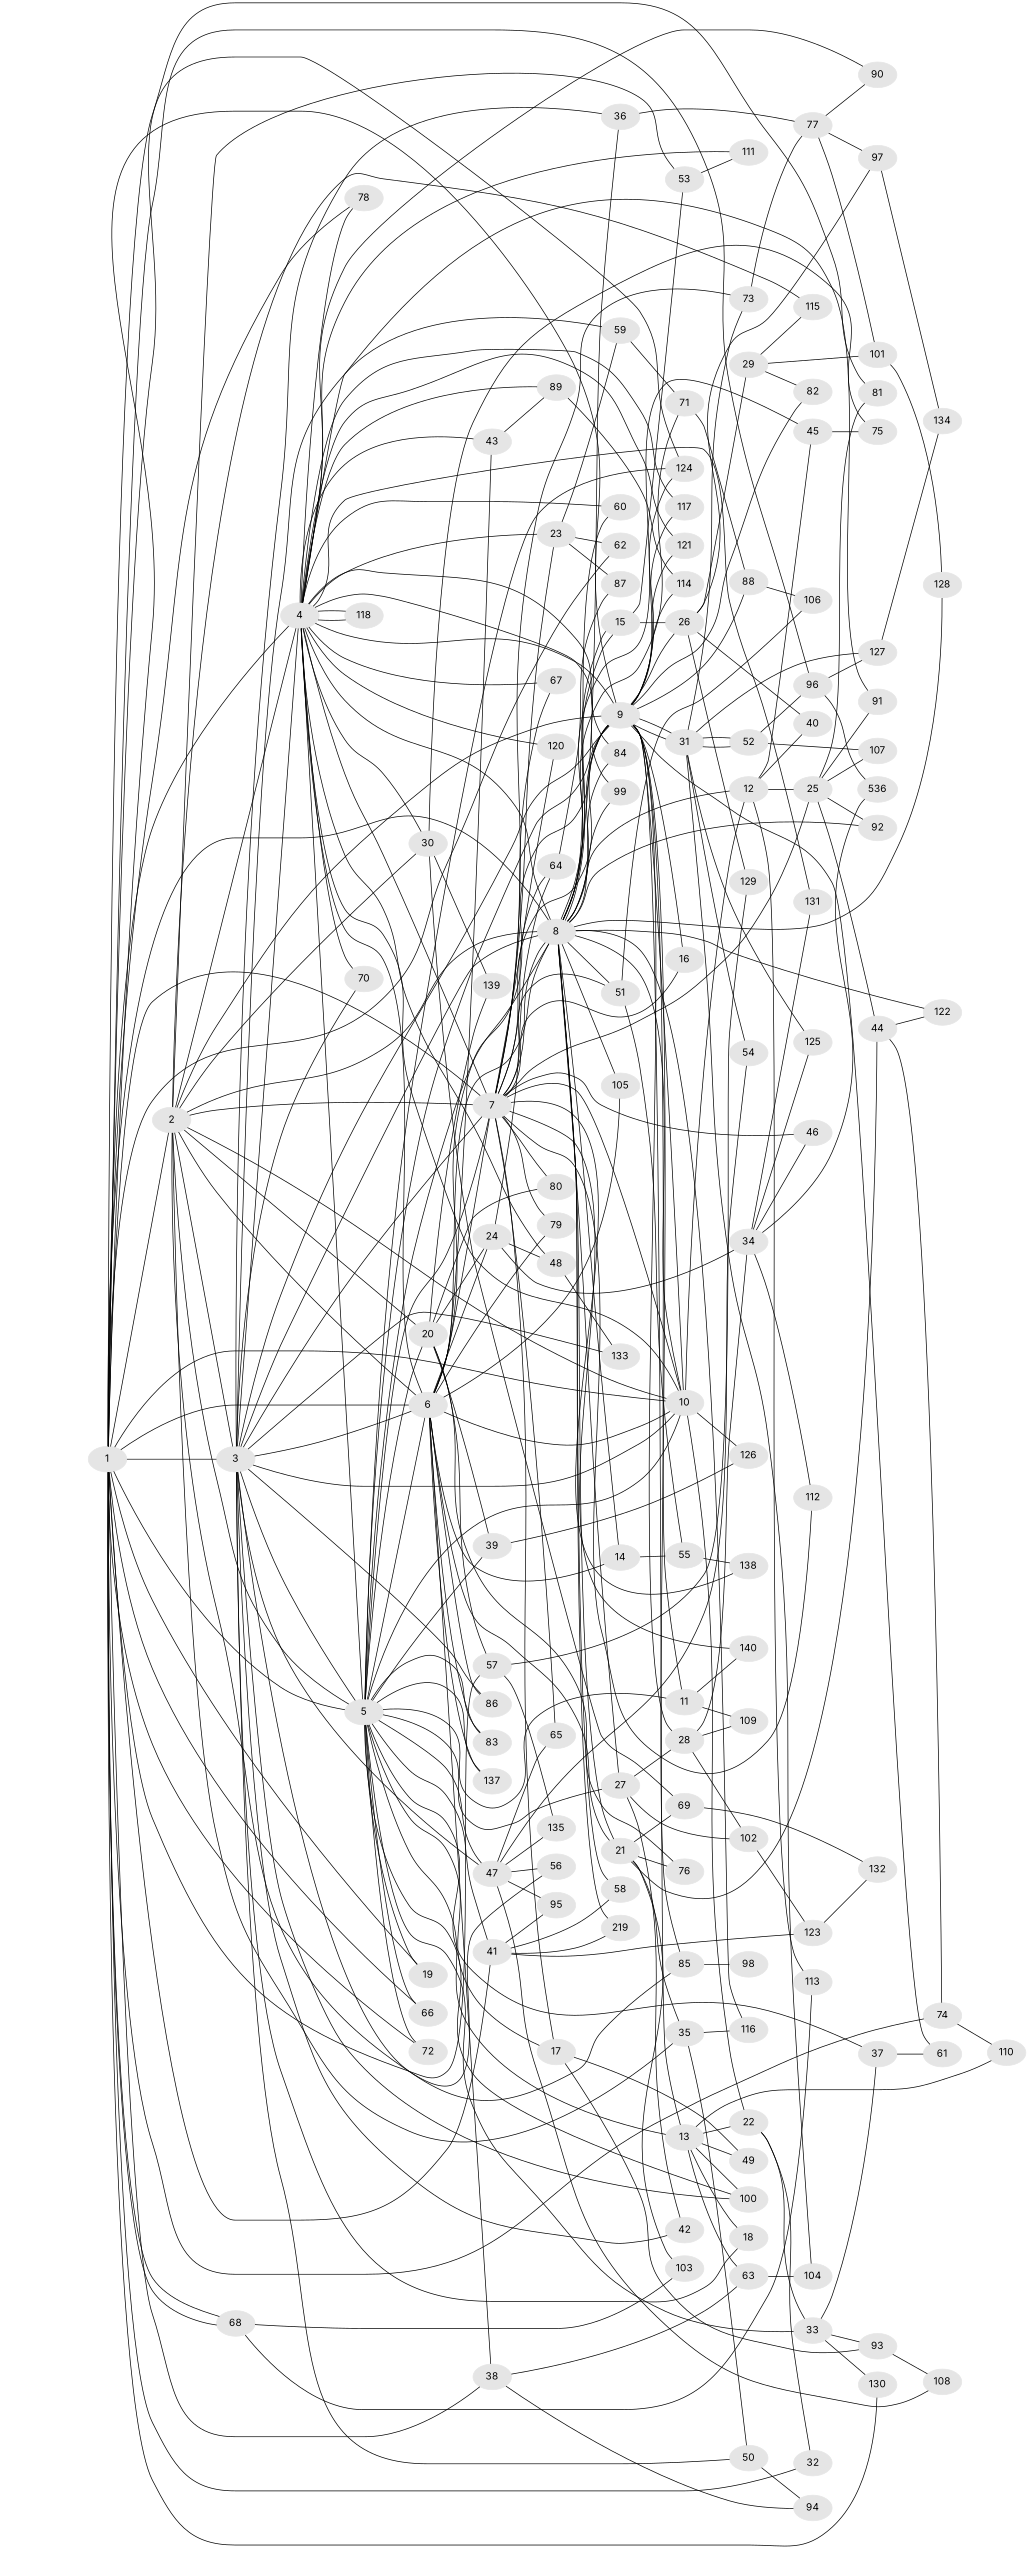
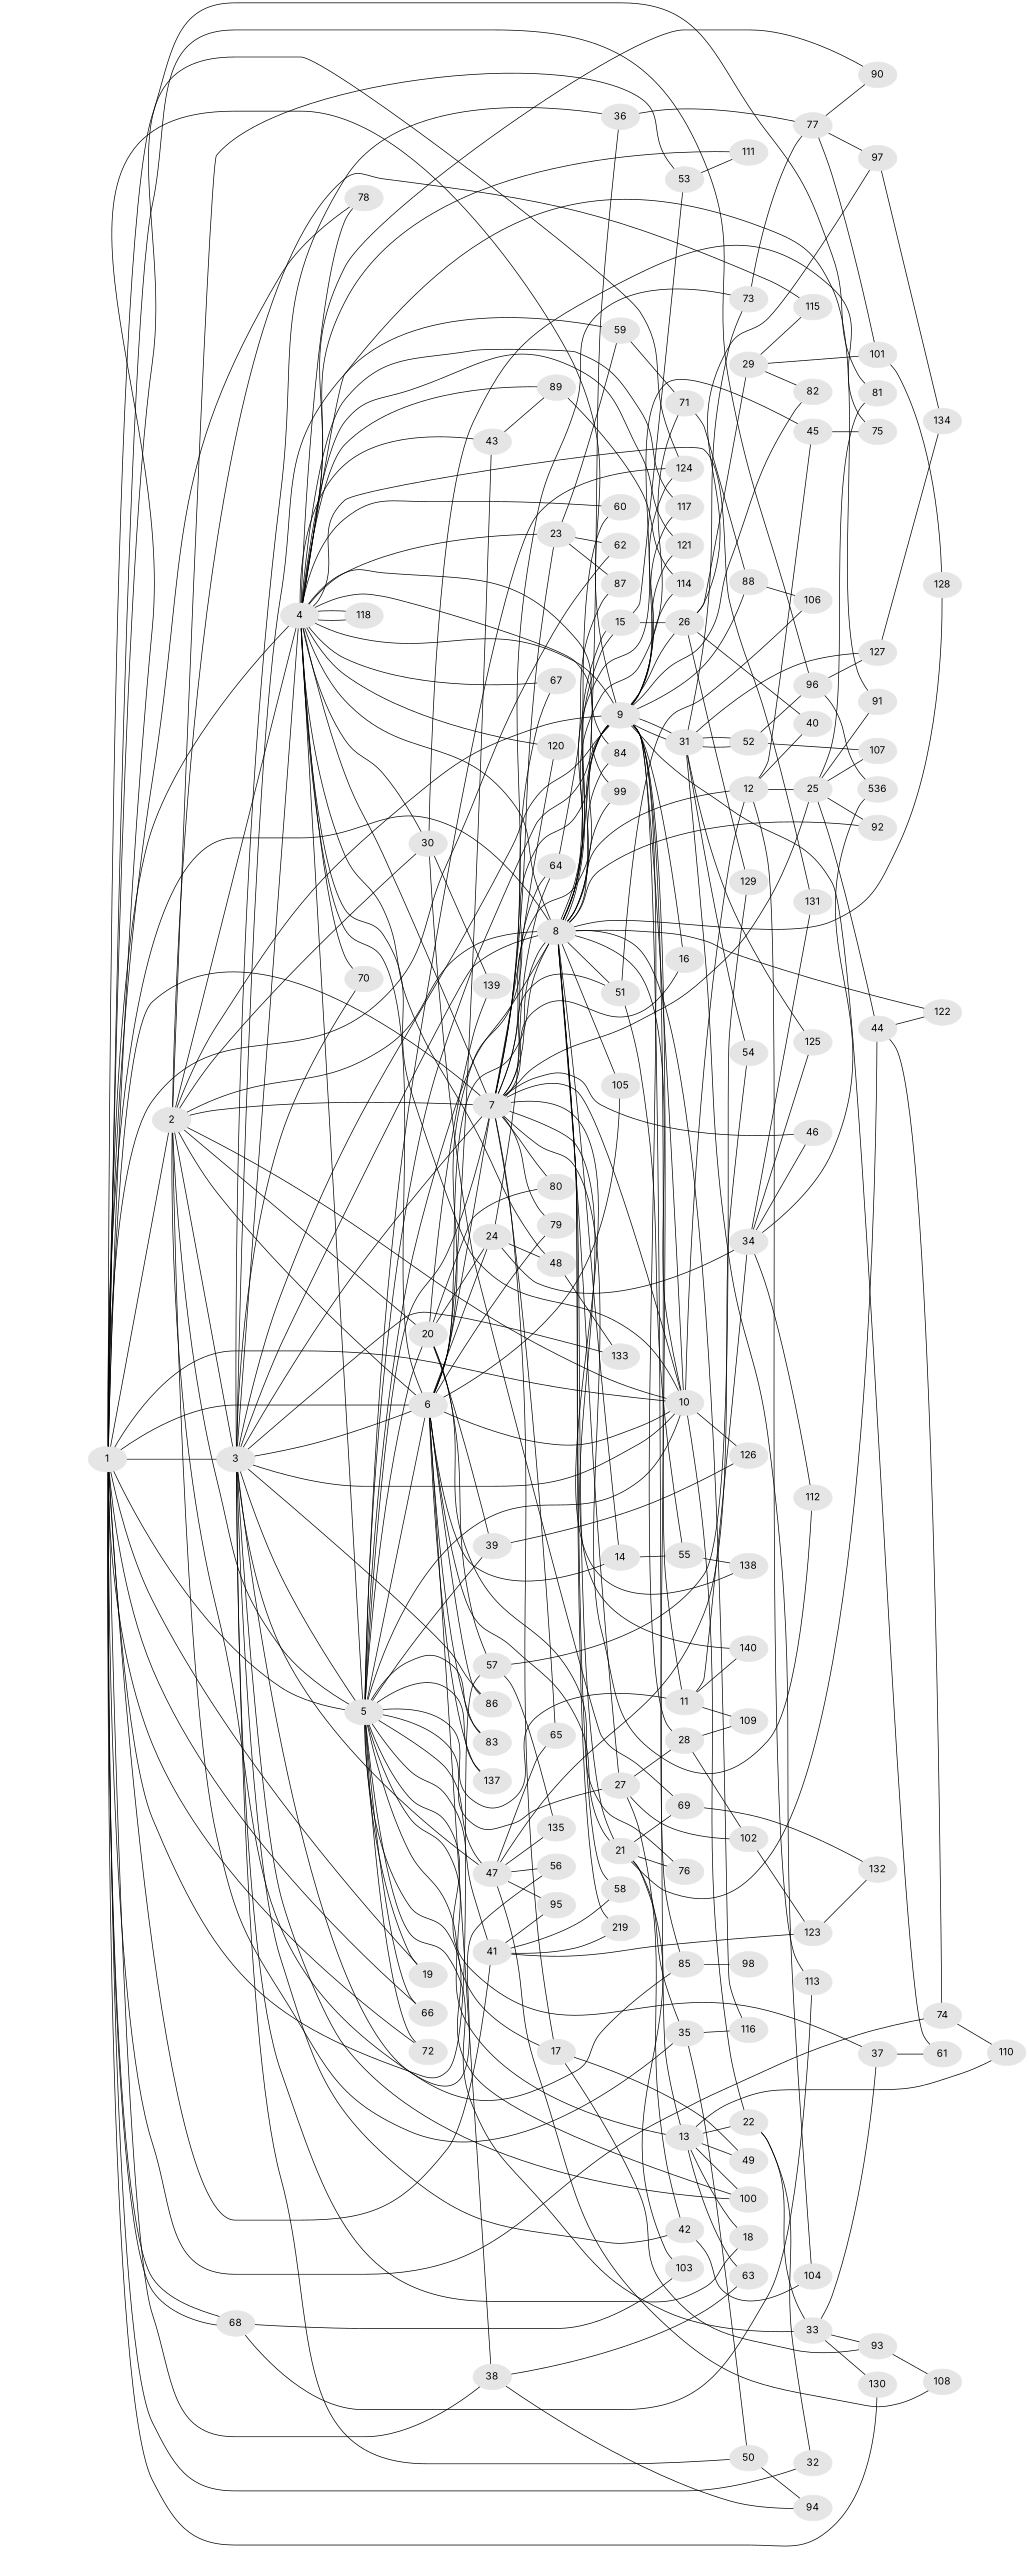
  graph {
    fontname=Inter
    rankdir=LR
    node [color=gray90 fontname=Inter style=filled]
    edge [fontname=Inter]
    1
    2
    3
    4
    5
    6
    7
    8
    9
    10
    19
    32
    38
    41
    57
    62
    66
    68
    72
    74
    78
    81
    96
    124
    130
    20
    30
    35
    53
    56
    115
    18
    36
    42
    47
    50
    59
    70
    85
    86
    133
    100
    23
    43
    48
    60
    67
    84
    89
    90
    91
    99
    111
    117
    118
    120
    121
    131
    11
    13
    17
    27
    33
    37
    39
    83
    137
    14
    21
    24
    79
    105
    16
    25
    46
    51
    64
    65
    73
    80
    112
    138
    140
    12
    15
    45
    58
    71
    92
    116
    n91 [label=219]
    122
    128
    26
    28
    31
    61
    82
    88
    114
    22
    126
    63
    94
    95
    123
    129
    135
    113
    103
    110
    127
    n113 [label=536]
    76
    139
    69
    75
    29
    101
    77
    54
    108
    98
    87
    109
    49
    93
    102
    55
    44
    34
    107
    106
    40
    97
    52
    104
    125
    132
    134
    1 -- 2
    1 -- 3
    1 -- 4
    1 -- 5
    1 -- 6
    1 -- 7
    1 -- 8
    1 -- 9
    1 -- 10
    1 -- 19
    1 -- 32
    1 -- 38
    1 -- 41
    1 -- 57
    1 -- 62
    1 -- 66
    1 -- 68
    1 -- 68
    1 -- 72
    1 -- 74
    1 -- 78
    1 -- 81
    1 -- 96
    1 -- 124
    1 -- 130
    2 -- 3
    2 -- 4
    2 -- 5
    2 -- 6
    2 -- 7
    2 -- 8
    2 -- 9
    2 -- 10
    2 -- 20
    2 -- 30
    2 -- 35
    2 -- 53
    2 -- 56
    2 -- 115
    3 -- 4
    3 -- 5
    3 -- 6
    3 -- 7
    3 -- 8
    3 -- 9
    3 -- 10
    3 -- 18
    3 -- 36
    3 -- 42
    3 -- 47
    3 -- 50
    3 -- 59
    3 -- 70
    3 -- 85
    3 -- 86
    3 -- 133
    3 -- 100
    4 -- 5
    4 -- 6
    4 -- 7
    4 -- 8
    4 -- 9
    4 -- 10
    4 -- 78
    4 -- 30
    4 -- 70
    4 -- 23
    4 -- 43
    4 -- 48
    4 -- 60
    4 -- 67
    4 -- 84
    4 -- 89
    4 -- 90
    4 -- 91
    4 -- 99
    4 -- 111
    4 -- 117
    4 -- 118
    4 -- 118
    4 -- 120
    4 -- 121
    4 -- 131
    5 -- 6
    5 -- 7
    5 -- 8
    5 -- 9
    5 -- 10
    5 -- 19
    5 -- 41
    5 -- 66
    5 -- 72
    5 -- 124
    5 -- 20
    5 -- 47
    5 -- 100
    5 -- 11
    5 -- 13
    5 -- 17
    5 -- 27
    5 -- 33
    5 -- 37
    5 -- 39
    5 -- 83
    5 -- 137
    6 -- 7
    6 -- 8
    6 -- 9
    6 -- 10
    6 -- 38
    6 -- 86
    6 -- 43
    6 -- 83
    6 -- 137
    6 -- 14
    6 -- 21
    6 -- 24
    6 -- 79
    6 -- 105
    7 -- 8
    7 -- 9
    7 -- 10
    7 -- 23
    7 -- 67
    7 -- 120
    7 -- 17
    7 -- 79
    7 -- 16
    7 -- 25
    7 -- 46
    7 -- 51
    7 -- 64
    7 -- 65
    7 -- 73
    7 -- 80
    7 -- 112
    7 -- 138
    7 -- 140
    8 -- 9
    8 -- 10
    8 -- 36
    8 -- 60
    8 -- 84
    8 -- 99
    8 -- 27
    8 -- 14
    8 -- 21
    8 -- 105
    8 -- 51
    8 -- 12
    8 -- 15
    8 -- 15
    8 -- 45
    8 -- 58
    8 -- 71
    8 -- 92
    8 -- 116
    8 -- n91
    8 -- 122
    8 -- 128
    9 -- 10
    9 -- 124
    9 -- 85
    9 -- 117
    9 -- 121
    9 -- 11
    9 -- 13
    9 -- 16
    9 -- 26
    9 -- 28
    9 -- 31
    9 -- 31
    9 -- 61
    9 -- 82
    9 -- 88
    9 -- 114
    10 -- 12
    10 -- 22
    10 -- 126
    38 -- 63
    38 -- 94
    41 -- 58
    41 -- n91
    41 -- 95
    41 -- 123
    57 -- 129
    57 -- 135
    68 -- 113
    68 -- 103
    74 -- 110
    96 -- 127
    96 -- n113
    20 -- 57
    20 -- 39
    20 -- 24
    20 -- 80
    20 -- 76
    20 -- 139
    30 -- 139
    30 -- 69
    30 -- 75
    35 -- 50
    35 -- 116
    53 -- 111
    36 -- 77
    47 -- 56
    47 -- 65
    47 -- 95
    47 -- 135
    47 -- 54
    47 -- 108
    50 -- 94
    59 -- 71
    85 -- 98
    23 -- 62
    23 -- 59
    23 -- 87
    43 -- 89
    48 -- 133
    89 -- 114
    11 -- 140
    11 -- 109
    13 -- 18
    13 -- 100
    13 -- 22
    13 -- 63
    13 -- 110
    13 -- 49
    17 -- 49
    17 -- 93
    27 -- 42
    27 -- 28
    27 -- 102
    33 -- 130
    33 -- 37
    33 -- 93
    37 -- 61
    39 -- 126
    14 -- 55
    21 -- 35
    21 -- 103
    21 -- 76
    21 -- 69
    21 -- 44
    24 -- 48
    24 -- 64
    24 -- 34
    25 -- 81
    25 -- 91
    25 -- 92
    25 -- 44
    25 -- 107
    51 -- 55
    51 -- 106
    64 -- 87
    73 -- 77
    12 -- 25
    12 -- 45
    12 -- 113
    12 -- 40
    15 -- 53
    15 -- 26
    45 -- 75
    71 -- 88
    26 -- 129
    26 -- 29
    26 -- 40
    26 -- 97
    28 -- 109
    28 -- 102
-   28 -- 34
+   11 -- 34
    31 -- 73
    31 -- 127
    31 -- 54
    31 -- 52
    31 -- 52
    31 -- 104
    31 -- 125
    88 -- 106
    22 -- 32
    22 -- 33
-   63 -- 104
+   42 -- 104
    123 -- 132
    127 -- 134
    69 -- 132
    29 -- 115
    29 -- 82
    29 -- 101
    101 -- 128
    77 -- 90
    77 -- 101
    77 -- 97
    93 -- 108
    102 -- 123
    55 -- 138
    44 -- 74
    44 -- 122
    34 -- 131
    34 -- 46
    34 -- 112
    34 -- n113
    34 -- 125
    97 -- 134
    52 -- 96
    52 -- 107
  }
